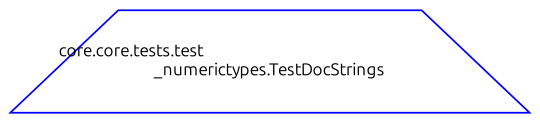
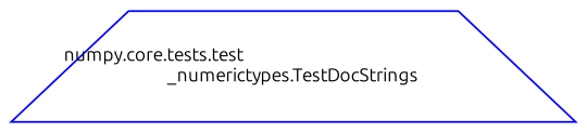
  digraph {
    rankdir=LR
    fontname=Ubuntu
-   n1 [color=blue fillcolor=white fontname=Ubuntu fontsize=10 height=0.2 label="core.core.tests.test\l_numerictypes.TestDocStrings" shape=trapezium style=filled width=0.4]
+   n1 [color=blue fillcolor=white fontname=Ubuntu fontsize=10 height=0.2 label="numpy.core.tests.test\l_numerictypes.TestDocStrings" shape=trapezium style=filled width=0.4]
  }
